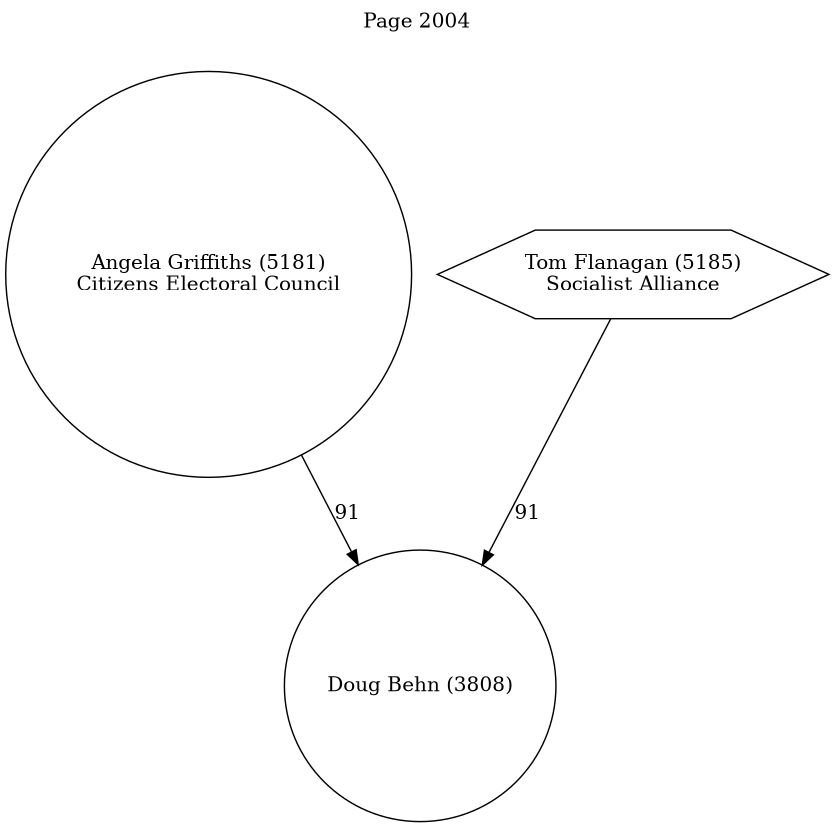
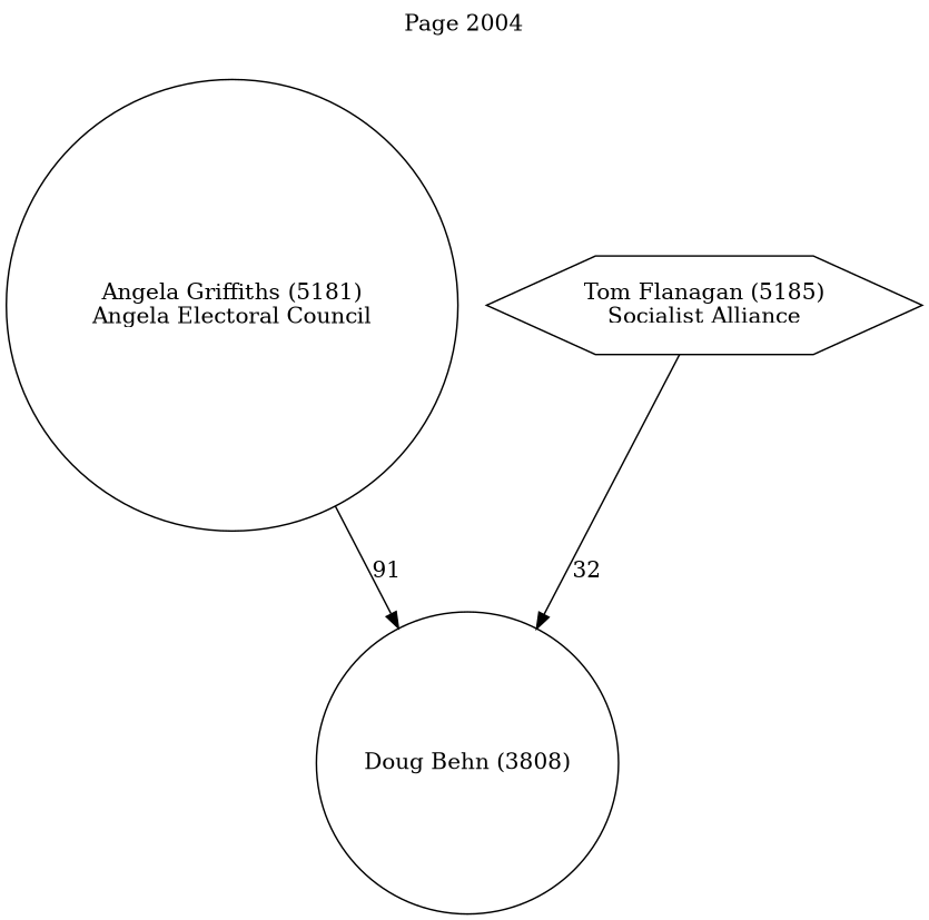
  digraph {
    label="Page 2004"
    labelloc=t
    mclimit=10
    node [shape=circle]
    n1 [label="Doug Behn (3808)\n"]
-   n2 [label="Angela Griffiths (5181)\nCitizens Electoral Council"]
+   n2 [label="Angela Griffiths (5181)\nAngela Electoral Council"]
    n3 [label="Tom Flanagan (5185)\nSocialist Alliance" shape=hexagon]
    n2 -> n1 [label=91]
-   n3 -> n1 [label=91]
+   n3 -> n1 [label=32]
  }
